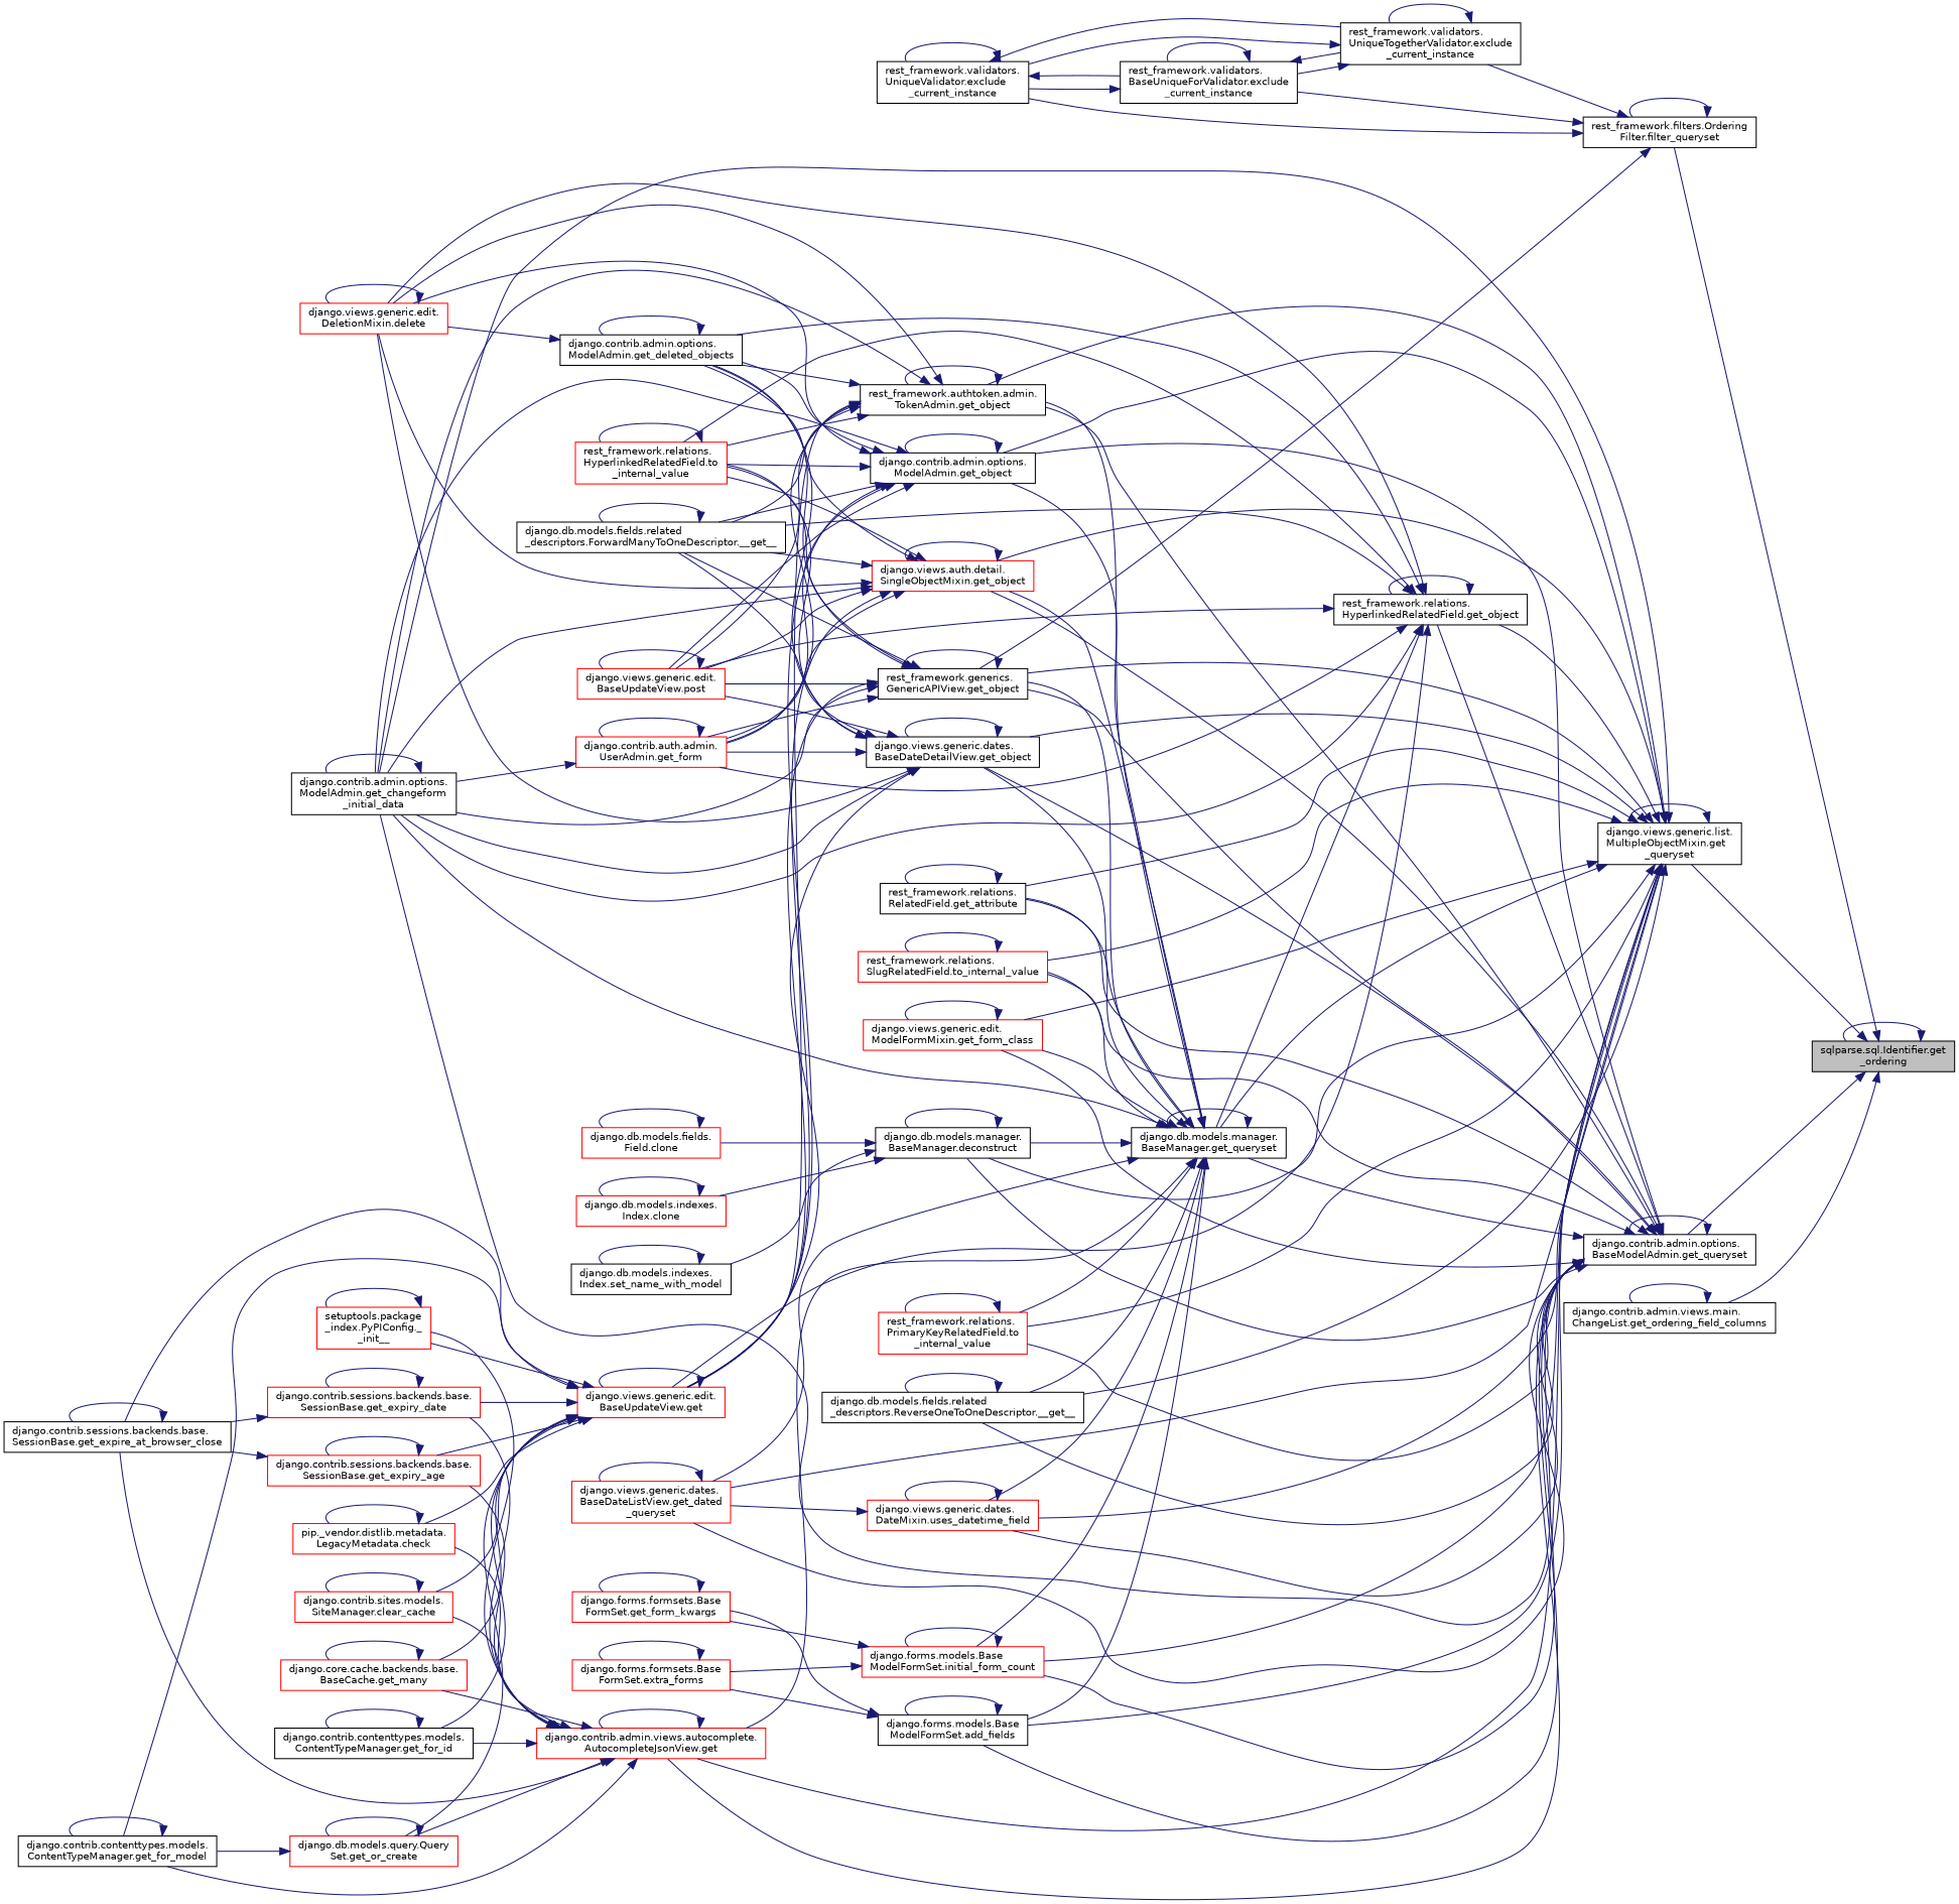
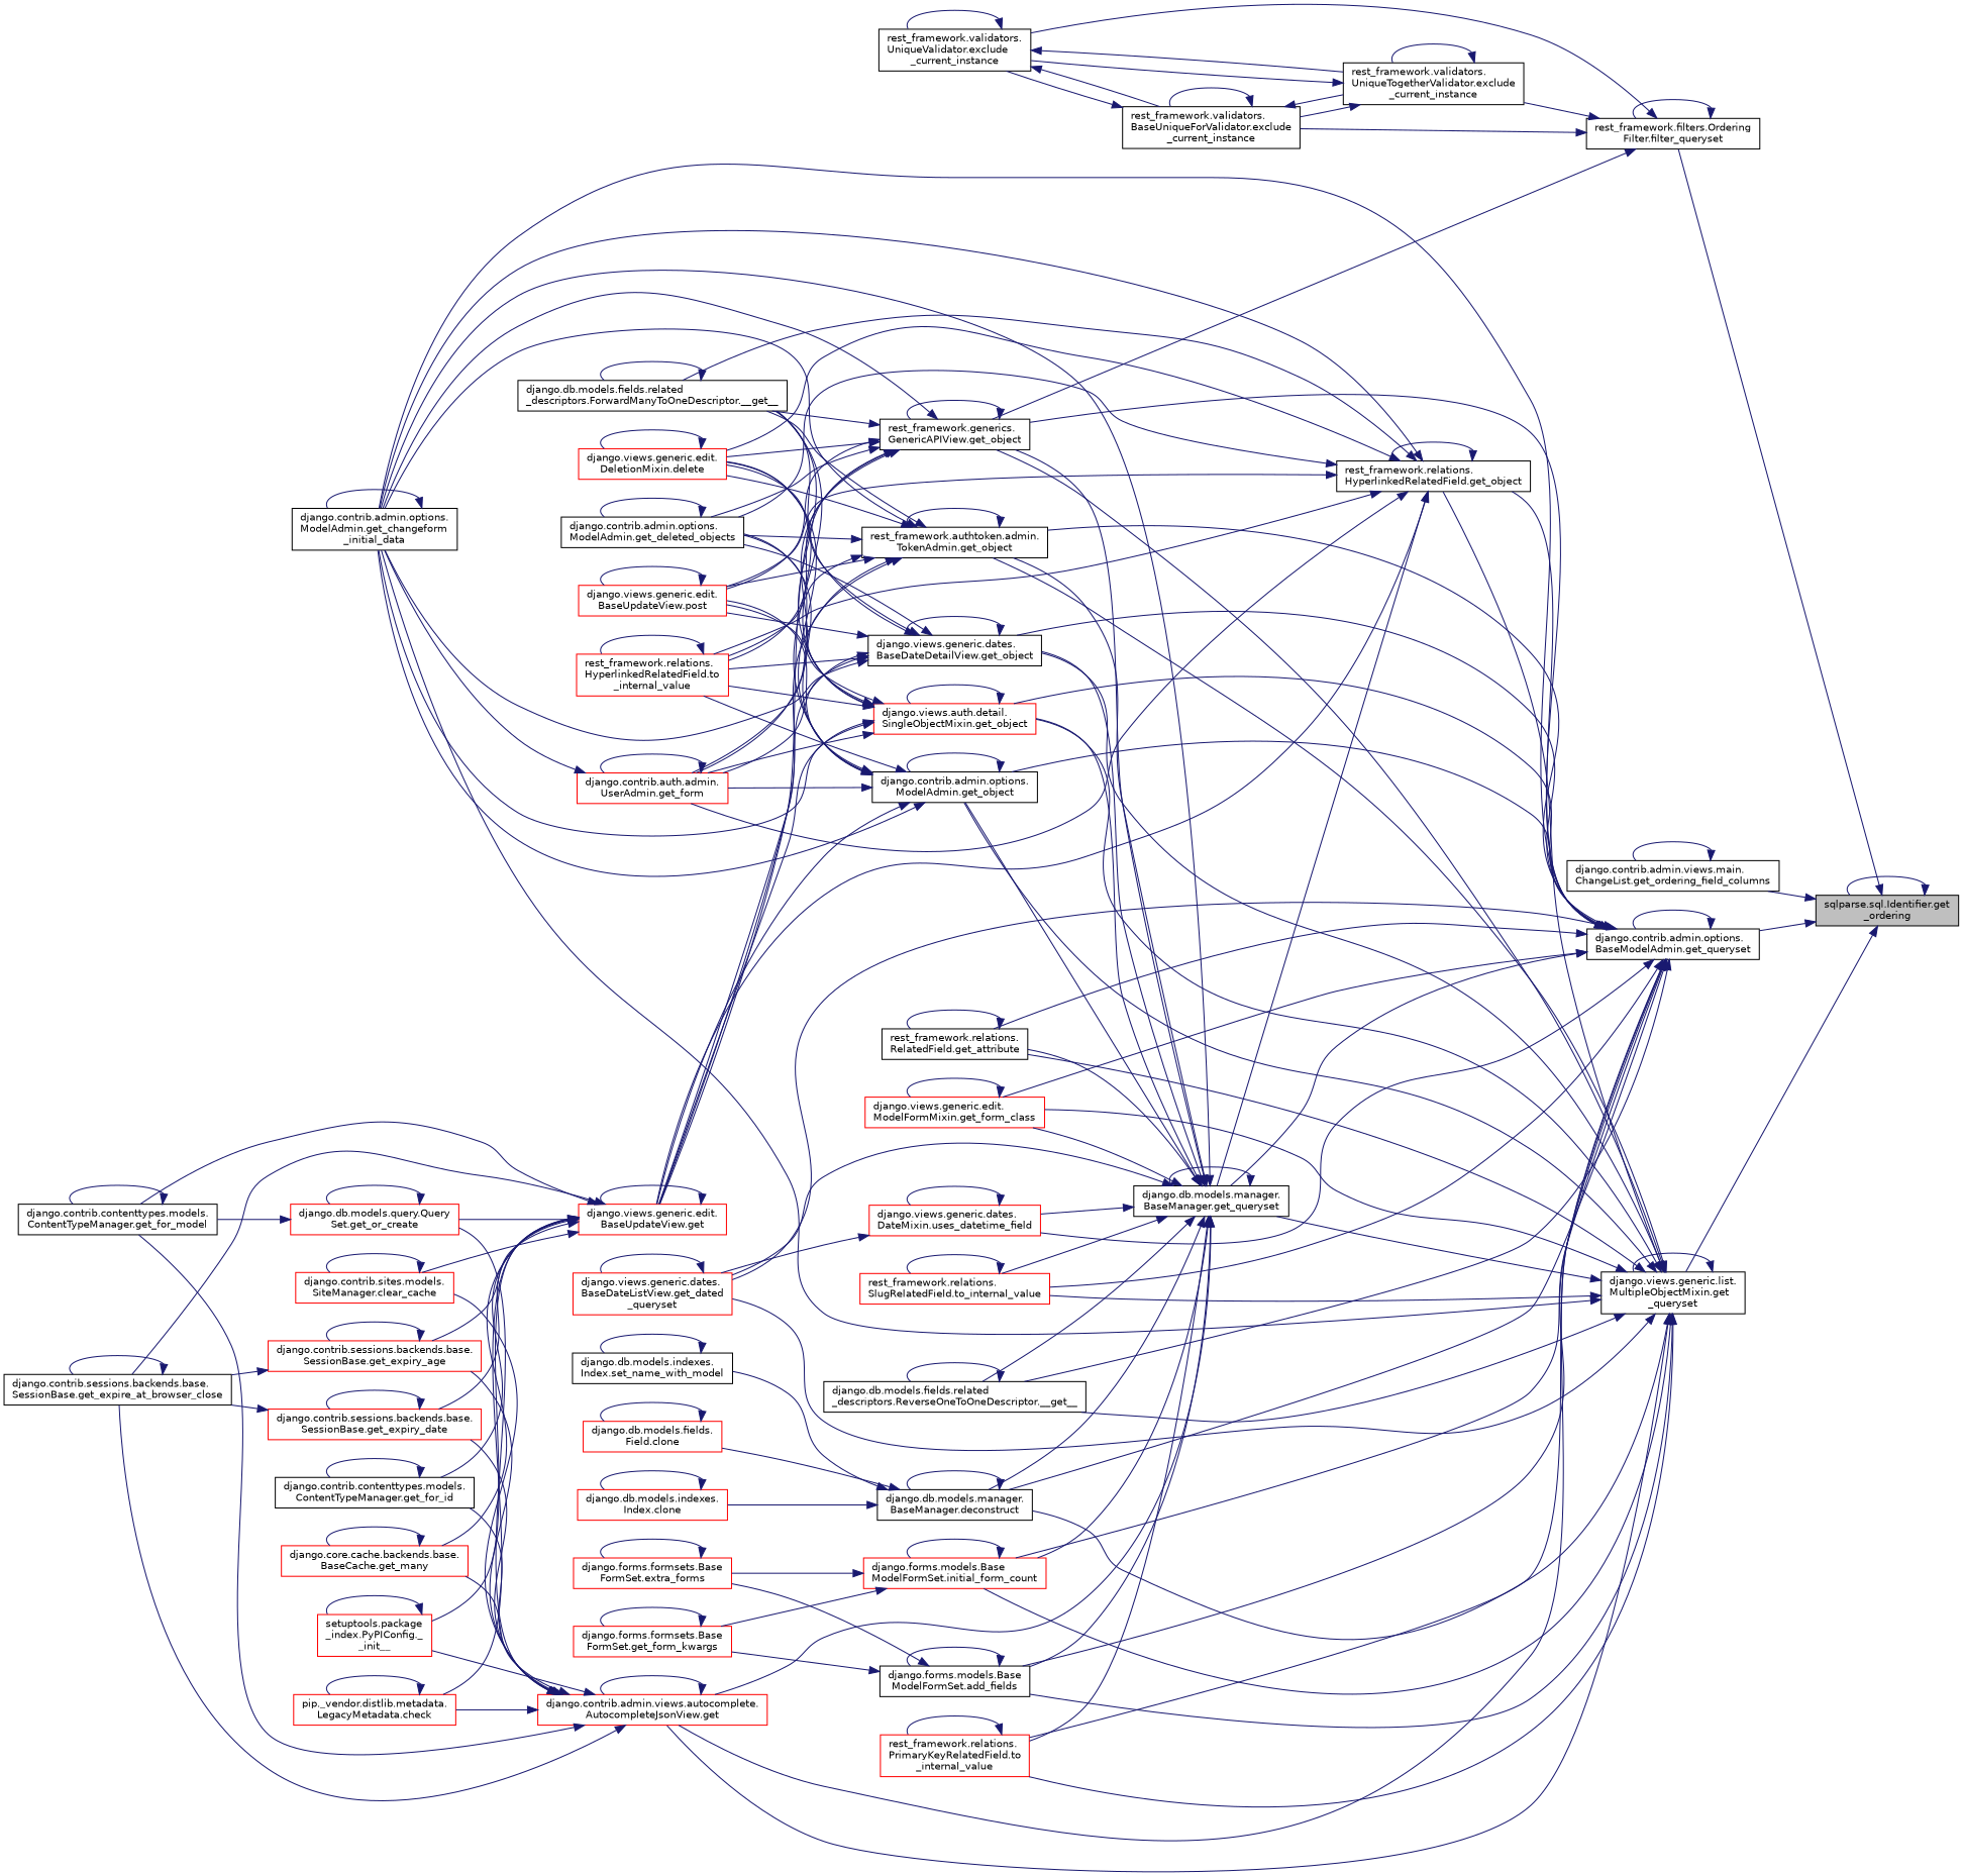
  digraph {
    rankdir=RL
    node [color=black fillcolor=white fontname=Helvetica fontsize=10 shape=record style=filled]
    edge [color=midnightblue dir=back fontname=Helvetica fontsize=10 labelfontname=Helvetica labelfontsize=10 style=solid]
    n1 [fillcolor=grey75 fontcolor=black height=0.2 label="sqlparse.sql.Identifier.get\l_ordering" width=0.4]
    n2 [height=0.2 label="rest_framework.filters.Ordering\lFilter.filter_queryset" width=0.4]
    n3 [height=0.2 label="django.contrib.admin.views.main.\lChangeList.get_ordering_field_columns" width=0.4]
    n4 [height=0.2 label="django.views.generic.list.\lMultipleObjectMixin.get\l_queryset" width=0.4]
    n5 [height=0.2 label="django.contrib.admin.options.\lBaseModelAdmin.get_queryset" width=0.4]
    n6 [height=0.2 label="rest_framework.validators.\lUniqueTogetherValidator.exclude\l_current_instance" width=0.4]
    n7 [height=0.2 label="rest_framework.validators.\lBaseUniqueForValidator.exclude\l_current_instance" width=0.4]
    n8 [height=0.2 label="rest_framework.validators.\lUniqueValidator.exclude\l_current_instance" width=0.4]
    n9 [height=0.2 label="rest_framework.generics.\lGenericAPIView.get_object" width=0.4]
    n10 [height=0.2 label="django.contrib.admin.options.\lModelAdmin.get_changeform\l_initial_data" width=0.4]
    n11 [height=0.2 label="django.db.models.fields.related\l_descriptors.ReverseOneToOneDescriptor.__get__" width=0.4]
    n12 [height=0.2 label="django.forms.models.Base\lModelFormSet.add_fields" width=0.4]
    n13 [height=0.2 label="django.db.models.manager.\lBaseManager.deconstruct" width=0.4]
    n14 [color=red height=0.2 label="django.contrib.admin.views.autocomplete.\lAutocompleteJsonView.get" width=0.4]
    n15 [height=0.2 label="rest_framework.relations.\lRelatedField.get_attribute" width=0.4]
    n16 [color=red height=0.2 label="django.views.generic.dates.\lBaseDateListView.get_dated\l_queryset" width=0.4]
    n17 [color=red height=0.2 label="django.views.generic.edit.\lModelFormMixin.get_form_class" width=0.4]
    n18 [height=0.2 label="django.views.generic.dates.\lBaseDateDetailView.get_object" width=0.4]
    n19 [color=red height=0.2 label="django.views.auth.detail.\lSingleObjectMixin.get_object" width=0.4]
    n20 [height=0.2 label="django.contrib.admin.options.\lModelAdmin.get_object" width=0.4]
    n21 [height=0.2 label="rest_framework.authtoken.admin.\lTokenAdmin.get_object" width=0.4]
    n22 [height=0.2 label="rest_framework.relations.\lHyperlinkedRelatedField.get_object" width=0.4]
    n23 [height=0.2 label="django.db.models.manager.\lBaseManager.get_queryset" width=0.4]
    n24 [color=red height=0.2 label="django.forms.models.Base\lModelFormSet.initial_form_count" width=0.4]
    n25 [color=red height=0.2 label="rest_framework.relations.\lPrimaryKeyRelatedField.to\l_internal_value" width=0.4]
    n26 [color=red height=0.2 label="rest_framework.relations.\lSlugRelatedField.to_internal_value" width=0.4]
    n27 [color=red height=0.2 label="django.views.generic.dates.\lDateMixin.uses_datetime_field" width=0.4]
    n28 [height=0.2 label="django.db.models.fields.related\l_descriptors.ForwardManyToOneDescriptor.__get__" width=0.4]
    n29 [color=red height=0.2 label="django.views.generic.edit.\lDeletionMixin.delete" width=0.4]
    n30 [color=red height=0.2 label="django.views.generic.edit.\lBaseUpdateView.get" width=0.4]
    n31 [height=0.2 label="django.contrib.admin.options.\lModelAdmin.get_deleted_objects" width=0.4]
    n32 [color=red height=0.2 label="django.contrib.auth.admin.\lUserAdmin.get_form" width=0.4]
    n33 [color=red height=0.2 label="django.views.generic.edit.\lBaseUpdateView.post" width=0.4]
    n34 [color=red height=0.2 label="rest_framework.relations.\lHyperlinkedRelatedField.to\l_internal_value" width=0.4]
    n35 [color=red height=0.2 label="setuptools.package\l_index.PyPIConfig._\l_init__" width=0.4]
    n36 [color=red height=0.2 label="pip._vendor.distlib.metadata.\lLegacyMetadata.check" width=0.4]
    n37 [color=red height=0.2 label="django.contrib.sites.models.\lSiteManager.clear_cache" width=0.4]
    n38 [height=0.2 label="django.contrib.sessions.backends.base.\lSessionBase.get_expire_at_browser_close" width=0.4]
    n39 [color=red height=0.2 label="django.contrib.sessions.backends.base.\lSessionBase.get_expiry_age" width=0.4]
    n40 [color=red height=0.2 label="django.contrib.sessions.backends.base.\lSessionBase.get_expiry_date" width=0.4]
    n41 [height=0.2 label="django.contrib.contenttypes.models.\lContentTypeManager.get_for_id" width=0.4]
    n42 [height=0.2 label="django.contrib.contenttypes.models.\lContentTypeManager.get_for_model" width=0.4]
    n43 [color=red height=0.2 label="django.core.cache.backends.base.\lBaseCache.get_many" width=0.4]
    n44 [color=red height=0.2 label="django.db.models.query.Query\lSet.get_or_create" width=0.4]
    n45 [color=red height=0.2 label="django.forms.formsets.Base\lFormSet.extra_forms" width=0.4]
    n46 [color=red height=0.2 label="django.forms.formsets.Base\lFormSet.get_form_kwargs" width=0.4]
    n47 [color=red height=0.2 label="django.db.models.fields.\lField.clone" width=0.4]
    n48 [color=red height=0.2 label="django.db.models.indexes.\lIndex.clone" width=0.4]
    n49 [height=0.2 label="django.db.models.indexes.\lIndex.set_name_with_model" width=0.4]
    n1 -> n1
    n1 -> n2
    n1 -> n3
    n1 -> n4
    n1 -> n5
    n2 -> n2
    n2 -> n6
    n2 -> n7
    n2 -> n8
    n2 -> n9
    n3 -> n3
    n4 -> n4
    n4 -> n9
    n4 -> n10
    n4 -> n11
    n4 -> n12
    n4 -> n13
    n4 -> n14
    n4 -> n15
    n4 -> n16
    n4 -> n17
    n4 -> n18
    n4 -> n19
    n4 -> n20
    n4 -> n21
    n4 -> n22
    n4 -> n23
    n4 -> n24
    n4 -> n25
    n4 -> n26
-   n4 -> n27
    n5 -> n5
    n5 -> n9
    n5 -> n10
    n5 -> n11
    n5 -> n12
    n5 -> n13
    n5 -> n14
    n5 -> n15
    n5 -> n16
    n5 -> n17
    n5 -> n18
    n5 -> n19
    n5 -> n20
    n5 -> n21
    n5 -> n22
    n5 -> n23
    n5 -> n24
    n5 -> n25
    n5 -> n26
    n5 -> n27
    n6 -> n6
    n6 -> n7
    n6 -> n8
    n7 -> n6
    n7 -> n7
    n7 -> n8
    n8 -> n6
    n8 -> n7
    n8 -> n8
    n9 -> n9
    n9 -> n10
    n9 -> n28
-   n31 -> n29
+   n9 -> n29
    n9 -> n30
    n9 -> n31
    n9 -> n32
    n9 -> n33
    n9 -> n34
    n10 -> n10
    n11 -> n11
    n12 -> n12
    n12 -> n45
    n12 -> n46
    n13 -> n13
    n13 -> n47
    n13 -> n48
    n13 -> n49
    n14 -> n14
    n14 -> n35
    n14 -> n36
    n14 -> n37
    n14 -> n38
    n14 -> n39
    n14 -> n40
    n14 -> n41
    n14 -> n42
    n14 -> n43
    n14 -> n44
    n15 -> n15
    n16 -> n16
    n17 -> n17
    n18 -> n10
    n18 -> n18
    n18 -> n28
    n18 -> n29
    n18 -> n30
    n18 -> n31
    n18 -> n32
    n18 -> n33
    n18 -> n34
    n19 -> n10
    n19 -> n19
    n19 -> n28
    n19 -> n29
    n19 -> n30
    n19 -> n31
    n19 -> n32
    n19 -> n33
    n19 -> n34
    n20 -> n10
    n20 -> n20
    n20 -> n28
    n20 -> n29
    n20 -> n30
    n20 -> n31
    n20 -> n32
    n20 -> n33
    n20 -> n34
    n21 -> n10
    n21 -> n21
    n21 -> n28
    n21 -> n29
    n21 -> n30
    n21 -> n31
    n21 -> n32
    n21 -> n33
    n21 -> n34
    n22 -> n10
    n22 -> n22
    n22 -> n23
    n22 -> n28
    n22 -> n29
    n22 -> n30
    n22 -> n31
    n22 -> n32
    n22 -> n33
    n22 -> n34
    n23 -> n9
    n23 -> n10
    n23 -> n11
    n23 -> n12
    n23 -> n13
    n23 -> n14
    n23 -> n15
    n23 -> n16
    n23 -> n17
    n23 -> n18
    n23 -> n19
    n23 -> n20
    n23 -> n21
    n23 -> n23
    n23 -> n24
    n23 -> n25
    n23 -> n26
    n23 -> n27
    n24 -> n24
    n24 -> n45
    n24 -> n46
    n25 -> n25
    n26 -> n26
    n27 -> n16
    n27 -> n27
    n28 -> n28
    n29 -> n29
    n30 -> n30
    n30 -> n35
    n30 -> n36
    n30 -> n37
    n30 -> n38
    n30 -> n39
    n30 -> n40
    n30 -> n41
    n30 -> n42
    n30 -> n43
    n30 -> n44
    n31 -> n31
    n32 -> n10
    n32 -> n32
    n33 -> n33
    n34 -> n34
    n35 -> n35
    n36 -> n36
    n37 -> n37
    n38 -> n38
    n39 -> n38
    n39 -> n39
    n40 -> n38
    n40 -> n40
    n41 -> n41
    n42 -> n42
    n43 -> n43
    n44 -> n42
    n44 -> n44
    n45 -> n45
    n46 -> n46
    n47 -> n47
    n48 -> n48
    n49 -> n49
  }
